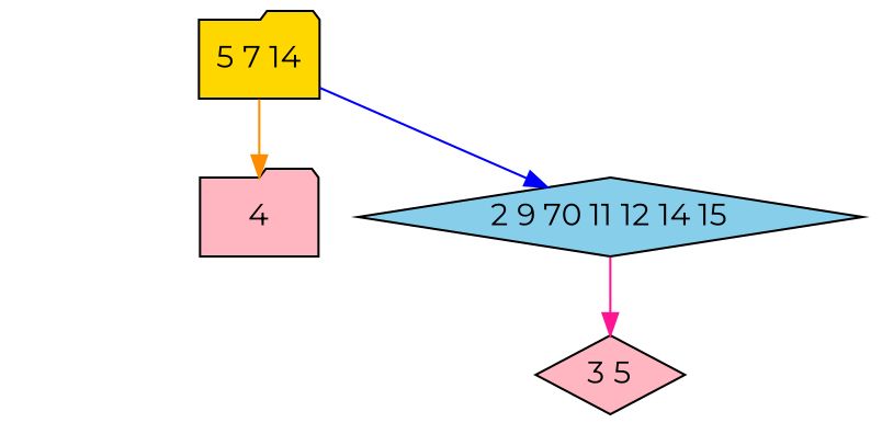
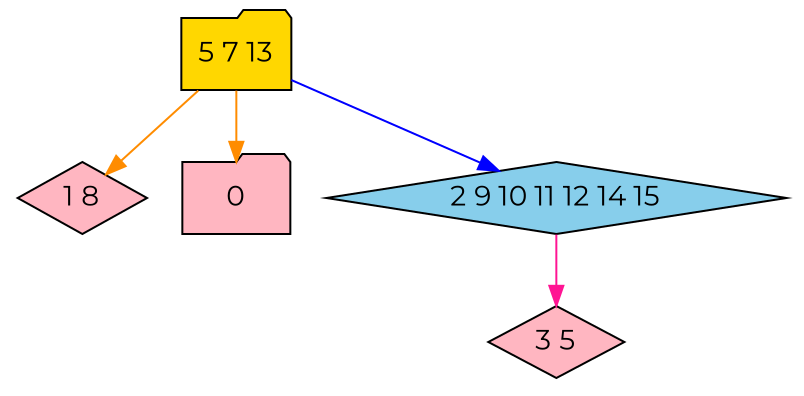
  digraph {
    fontname=Montserrat
    node [fillcolor=lightpink fontname=Montserrat shape=diamond style=filled]
    edge [color=darkorange fontname=Montserrat]
-   n1 [fillcolor=gold label="5 7 14" shape=folder]
-   n3 [label=4 shape=folder]
-   n4 [fillcolor=skyblue label="2 9 70 11 12 14 15"]
+   n1 [fillcolor=gold label="5 7 13" shape=folder]
+   n2 [label="1 8"]
+   n3 [label=0 shape=folder]
+   n4 [fillcolor=skyblue label="2 9 10 11 12 14 15"]
    n5 [label="3 5"]
+   n1 -> n2
    n1 -> n3
    n1 -> n4 [color=blue]
    n4 -> n5 [color=deeppink]
  }
